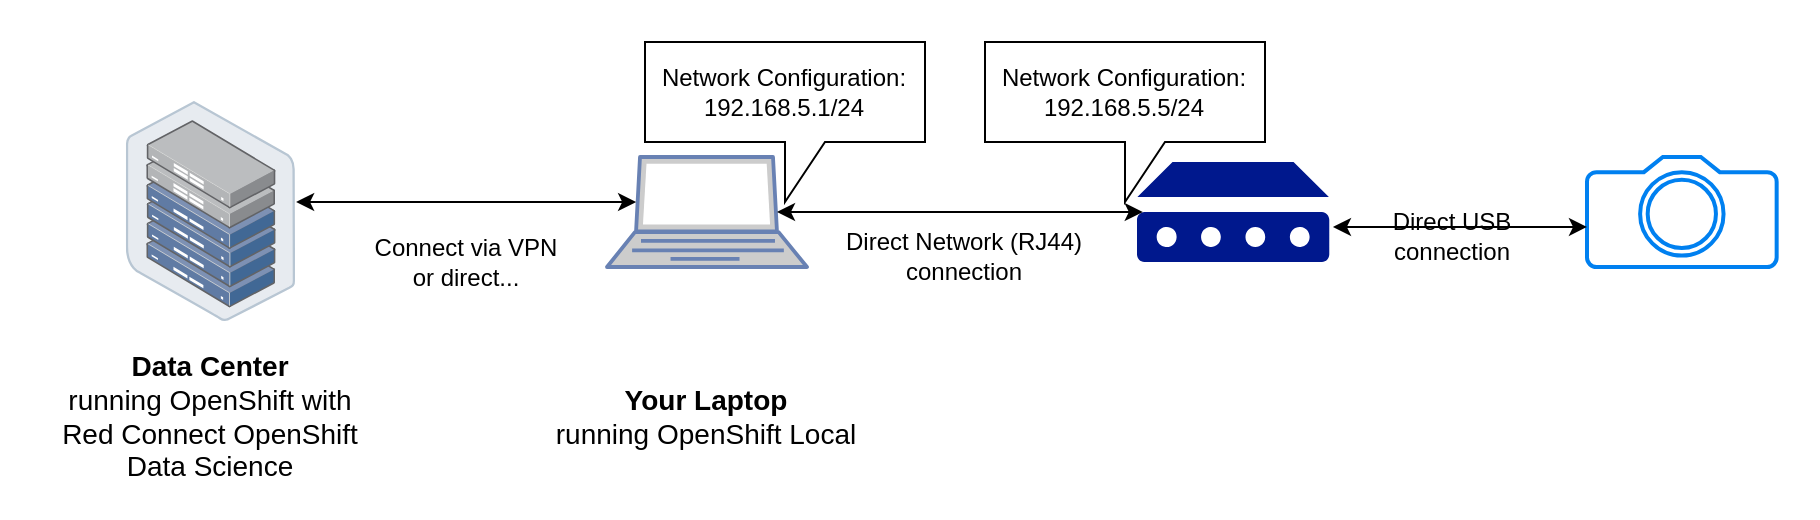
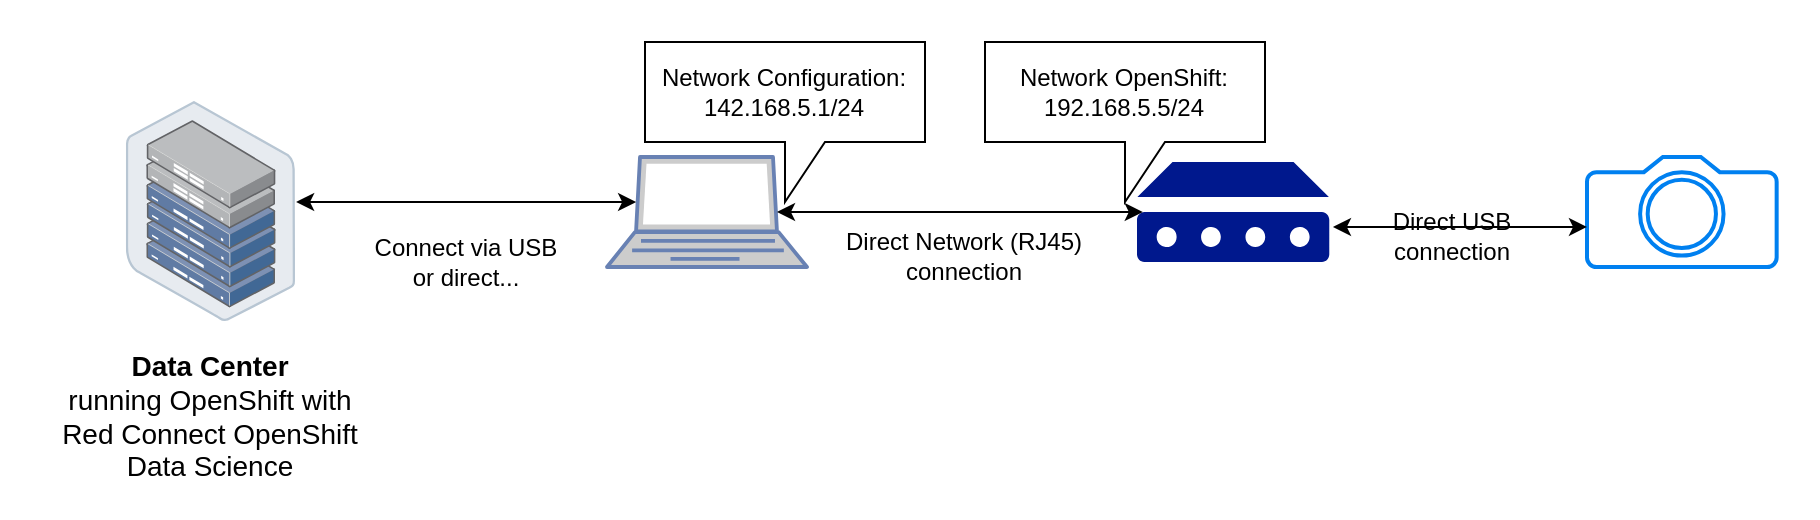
  <mxCell id="0" />
  <mxCell id="1" parent="0" />
  <mxCell id="2" value="" style="fontColor=#0066CC;verticalAlign=top;verticalLabelPosition=bottom;labelPosition=center;align=center;html=1;outlineConnect=0;fillColor=#CCCCCC;strokeColor=#6881B3;gradientColor=none;gradientDirection=north;strokeWidth=2;shape=mxgraph.networks.laptop;" vertex="1" parent="1"><mxGeometry x="303" y="78" width="100" height="55" as="geometry" /></mxCell>
  <mxCell id="3" value="" style="sketch=0;aspect=fixed;pointerEvents=1;shadow=0;dashed=0;html=1;strokeColor=none;labelPosition=center;verticalLabelPosition=bottom;verticalAlign=top;align=center;fillColor=#00188D;shape=mxgraph.mscae.enterprise.device" vertex="1" parent="1"><mxGeometry x="568" y="80.5" width="96.15" height="50" as="geometry" /></mxCell>
  <mxCell id="4" value="" style="html=1;verticalLabelPosition=bottom;align=center;labelBackgroundColor=#ffffff;verticalAlign=top;strokeWidth=2;strokeColor=#0080F0;shadow=0;dashed=0;shape=mxgraph.ios7.icons.camera;" vertex="1" parent="1"><mxGeometry x="793" y="78" width="94.83" height="55" as="geometry" /></mxCell>
- <mxCell id="5" value="&lt;div style=&quot;font-size: 14px;&quot;&gt;&lt;font style=&quot;font-size: 14px;&quot;&gt;&lt;b&gt;Your Laptop&lt;/b&gt;&lt;/font&gt;&lt;/div&gt;&lt;div style=&quot;font-size: 14px;&quot;&gt;&lt;font style=&quot;font-size: 14px;&quot;&gt;running OpenShift Local&lt;font style=&quot;font-size: 14px;&quot;&gt;&lt;br&gt;&lt;/font&gt;&lt;/font&gt;&lt;/div&gt;" style="text;html=1;strokeColor=none;fillColor=none;align=center;verticalAlign=middle;whiteSpace=wrap;rounded=0;" vertex="1" parent="1"><mxGeometry x="268" y="178" width="170" height="60" as="geometry" /></mxCell>
  <mxCell id="6" value="" style="points=[];aspect=fixed;html=1;align=center;shadow=0;dashed=0;image;image=img/lib/allied_telesis/storage/Datacenter_Server_Half_Rack_ToR.svg;" vertex="1" parent="1"><mxGeometry x="62.9" y="50.5" width="84.66" height="110" as="geometry" /></mxCell>
  <mxCell id="7" value="&lt;div style=&quot;font-size: 14px;&quot;&gt;&lt;b&gt;Data Center&lt;br&gt;&lt;/b&gt;&lt;/div&gt;&lt;div style=&quot;font-size: 14px;&quot;&gt;&lt;font style=&quot;font-size: 14px;&quot;&gt;running &lt;font style=&quot;font-size: 14px;&quot;&gt;OpenShift with&lt;/font&gt;&lt;/font&gt;&lt;/div&gt;&lt;div style=&quot;font-size: 14px;&quot;&gt;&lt;font style=&quot;font-size: 14px;&quot;&gt;&lt;font style=&quot;font-size: 14px;&quot;&gt;Red Connect OpenShift Data Science&lt;br&gt;&lt;/font&gt;&lt;/font&gt;&lt;/div&gt;" style="text;html=1;strokeColor=none;fillColor=none;align=center;verticalAlign=middle;whiteSpace=wrap;rounded=0;" vertex="1" parent="1"><mxGeometry x="20.23" y="178" width="170" height="60" as="geometry" /></mxCell>
- <mxCell id="8" value="&lt;div&gt;Connect via VPN&lt;/div&gt;&lt;div&gt;or direct...&lt;/div&gt;" style="text;html=1;strokeColor=none;fillColor=none;align=center;verticalAlign=middle;whiteSpace=wrap;rounded=0;" vertex="1" parent="1"><mxGeometry x="147.56" y="100.5" width="170" height="60" as="geometry" /></mxCell>
+ <mxCell id="8" value="&lt;div&gt;Connect via USB&lt;/div&gt;&lt;div&gt;or direct...&lt;/div&gt;" style="text;html=1;strokeColor=none;fillColor=none;align=center;verticalAlign=middle;whiteSpace=wrap;rounded=0;" vertex="1" parent="1"><mxGeometry x="147.56" y="100.5" width="170" height="60" as="geometry" /></mxCell>
  <mxCell id="9" value="" style="endArrow=classic;startArrow=classic;html=1;rounded=0;exitX=0.85;exitY=0.5;exitDx=0;exitDy=0;exitPerimeter=0;entryX=0.03;entryY=0.5;entryDx=0;entryDy=0;entryPerimeter=0;" edge="1" parent="1" source="2" target="3"><mxGeometry width="50" height="50" relative="1" as="geometry"><mxPoint x="468" y="598" as="sourcePoint" /><mxPoint x="518" y="548" as="targetPoint" /></mxGeometry></mxCell>
- <mxCell id="10" value="&lt;div&gt;Network Configuration:&lt;/div&gt;&lt;div&gt;192.168.5.5/24&lt;br&gt;&lt;/div&gt;" style="shape=callout;whiteSpace=wrap;html=1;perimeter=calloutPerimeter;" vertex="1" parent="1"><mxGeometry x="492" y="20.5" width="140" height="80" as="geometry" /></mxCell>
- <mxCell id="11" value="&lt;div&gt;Network Configuration:&lt;/div&gt;&lt;div&gt;192.168.5.1/24&lt;br&gt;&lt;/div&gt;" style="shape=callout;whiteSpace=wrap;html=1;perimeter=calloutPerimeter;" vertex="1" parent="1"><mxGeometry x="322" y="20.5" width="140" height="80" as="geometry" /></mxCell>
+ <mxCell id="10" value="&lt;div&gt;Network OpenShift:&lt;/div&gt;&lt;div&gt;192.168.5.5/24&lt;br&gt;&lt;/div&gt;" style="shape=callout;whiteSpace=wrap;html=1;perimeter=calloutPerimeter;" vertex="1" parent="1"><mxGeometry x="492" y="20.5" width="140" height="80" as="geometry" /></mxCell>
+ <mxCell id="11" value="&lt;div&gt;Network Configuration:&lt;/div&gt;&lt;div&gt;142.168.5.1/24&lt;br&gt;&lt;/div&gt;" style="shape=callout;whiteSpace=wrap;html=1;perimeter=calloutPerimeter;" vertex="1" parent="1"><mxGeometry x="322" y="20.5" width="140" height="80" as="geometry" /></mxCell>
  <mxCell id="12" value="" style="endArrow=classic;startArrow=classic;html=1;rounded=0;entryX=0;entryY=0.636;entryDx=0;entryDy=0;entryPerimeter=0;exitX=1.019;exitY=0.65;exitDx=0;exitDy=0;exitPerimeter=0;" edge="1" parent="1" source="3" target="4"><mxGeometry width="50" height="50" relative="1" as="geometry"><mxPoint x="592" y="598" as="sourcePoint" /><mxPoint x="642" y="548" as="targetPoint" /></mxGeometry></mxCell>
- <mxCell id="13" value="Direct Network (RJ44) connection" style="text;html=1;strokeColor=none;fillColor=none;align=center;verticalAlign=middle;whiteSpace=wrap;rounded=0;" vertex="1" parent="1"><mxGeometry x="397" y="98" width="170" height="60" as="geometry" /></mxCell>
+ <mxCell id="13" value="Direct Network (RJ45) connection" style="text;html=1;strokeColor=none;fillColor=none;align=center;verticalAlign=middle;whiteSpace=wrap;rounded=0;" vertex="1" parent="1"><mxGeometry x="397" y="98" width="170" height="60" as="geometry" /></mxCell>
  <mxCell id="14" value="Direct USB connection" style="text;html=1;strokeColor=none;fillColor=none;align=center;verticalAlign=middle;whiteSpace=wrap;rounded=0;" vertex="1" parent="1"><mxGeometry x="672" y="93" width="107.85" height="50" as="geometry" /></mxCell>
  <mxCell id="15" value="" style="endArrow=classic;startArrow=classic;html=1;rounded=0;entryX=1;entryY=0;entryDx=0;entryDy=0;exitX=0;exitY=0;exitDx=0;exitDy=0;" edge="1" parent="1" source="8" target="8"><mxGeometry width="50" height="50" relative="1" as="geometry"><mxPoint x="592" y="598" as="sourcePoint" /><mxPoint x="642" y="548" as="targetPoint" /></mxGeometry></mxCell>
